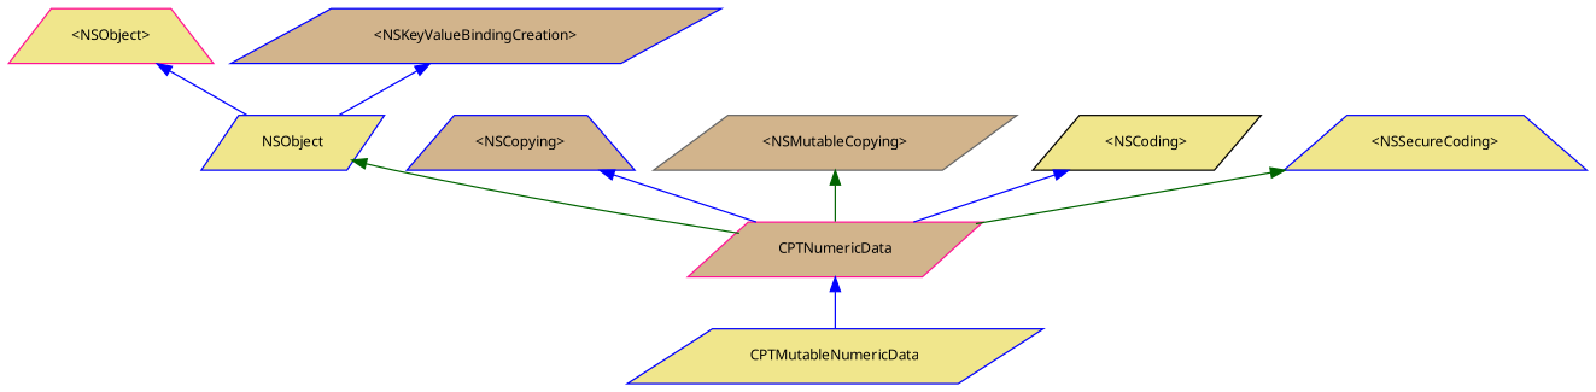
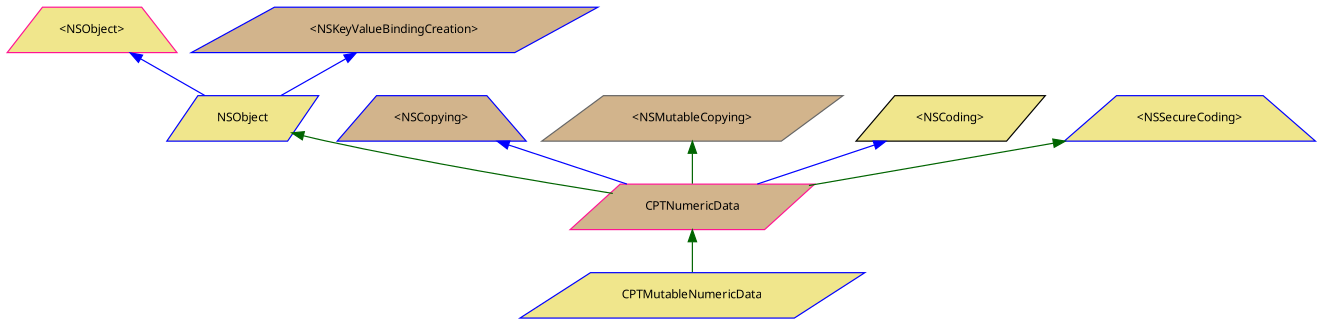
  digraph {
    node [color=blue fillcolor=khaki fontname="Lucinda Grande" fontsize=10 shape=parallelogram style=filled]
    edge [color=blue dir=back fontname="Lucinda Grande" fontsize=10 labelfontname="Lucinda Grande" labelfontsize=10 style=solid]
    n1 [color=deeppink fillcolor=tan fontcolor=black height=0.2 label=CPTNumericData width=0.4]
    n2 [height=0.2 label=CPTMutableNumericData width=0.4]
    n3 [height=0.2 label=NSObject width=0.4]
    n4 [color=deeppink height=0.2 label="\<NSObject\>" shape=trapezium width=0.4]
    n5 [fillcolor=tan height=0.2 label="\<NSKeyValueBindingCreation\>" width=0.4]
    n6 [fillcolor=tan height=0.2 label="\<NSCopying\>" shape=trapezium width=0.4]
    n7 [color=gray40 fillcolor=tan height=0.2 label="\<NSMutableCopying\>" width=0.4]
    n8 [color=black height=0.2 label="\<NSCoding\>" width=0.4]
    n9 [height=0.2 label="\<NSSecureCoding\>" shape=trapezium width=0.4]
-   n1 -> n2
+   n1 -> n2 [color=darkgreen]
    n3 -> n1 [color=darkgreen]
    n4 -> n3
    n5 -> n3
    n6 -> n1
    n7 -> n1 [color=darkgreen]
    n8 -> n1
    n9 -> n1 [color=darkgreen]
  }
